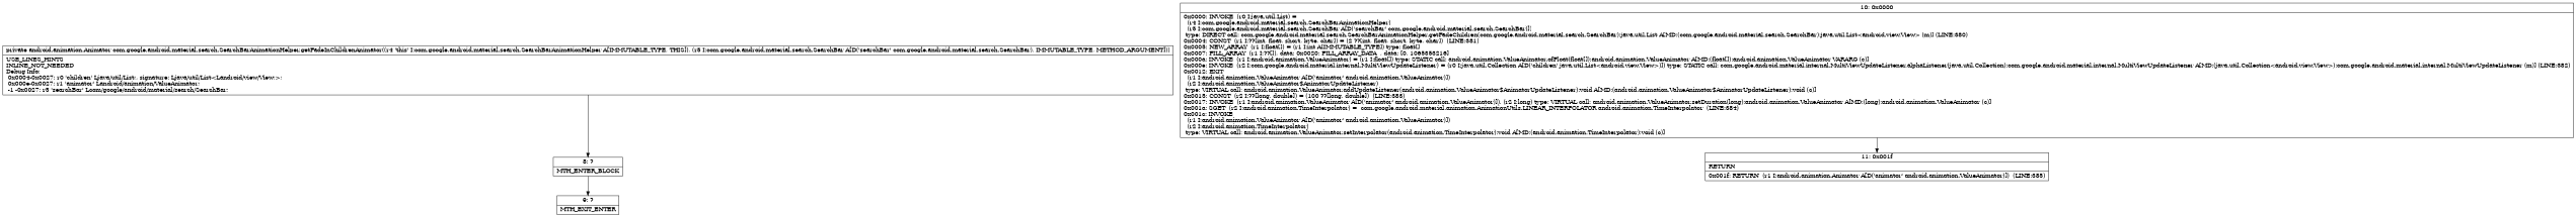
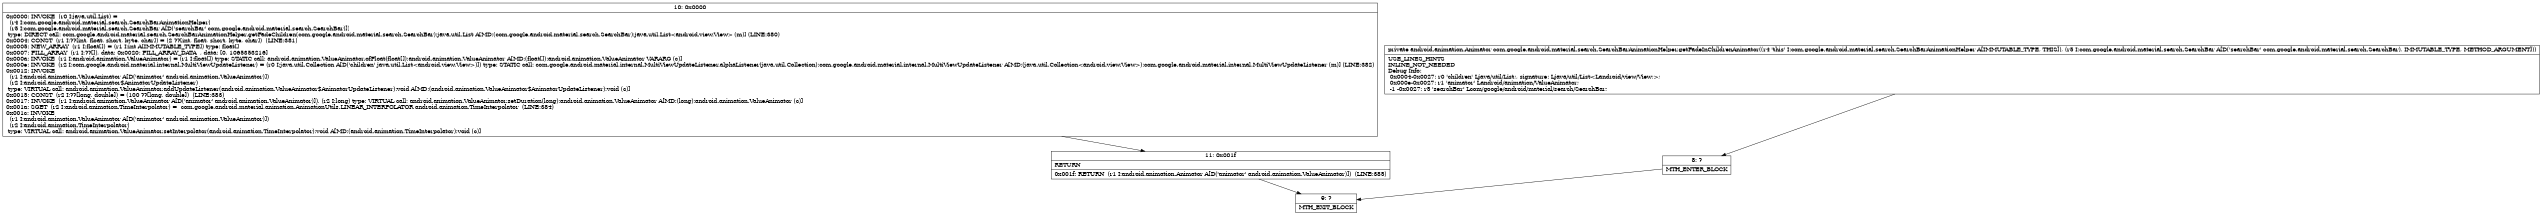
  digraph {
    node [shape=record]
    n1 [label="{8\:\ ?|MTH_ENTER_BLOCK\l}"]
-   n2 [label="{9\:\ ?|MTH_EXIT_ENTER\l}"]
-   n3 [label="{10\:\ 0x0000|0x0000: INVOKE  (r0 I:java.util.List) = \l  (r4 I:com.google.android.material.search.SearchBarAnimationHelper)\l  (r5 I:com.google.android.material.search.SearchBar A[D('searchBar' com.google.android.material.search.SearchBar)])\l type: DIRECT call: com.google.android.material.search.SearchBarAnimationHelper.getFadeChildren(com.google.android.material.search.SearchBar):java.util.List A[MD:(com.google.android.material.search.SearchBar):java.util.List\<android.view.View\> (m)] (LINE:380)\l0x0004: CONST  (r1 I:??[int, float, short, byte, char]) = (2 ??[int, float, short, byte, char])  (LINE:381)\l0x0005: NEW_ARRAY  (r1 I:float[]) = (r1 I:int A[IMMUTABLE_TYPE]) type: float[] \l0x0007: FILL_ARRAY  (r1 I:??[]), data: 0x0020: FILL_ARRAY_DATA  , data: [0, 1065353216] \l0x000a: INVOKE  (r1 I:android.animation.ValueAnimator) = (r1 I:float[]) type: STATIC call: android.animation.ValueAnimator.ofFloat(float[]):android.animation.ValueAnimator A[MD:(float[]):android.animation.ValueAnimator VARARG (c)]\l0x000e: INVOKE  (r2 I:com.google.android.material.internal.MultiViewUpdateListener) = (r0 I:java.util.Collection A[D('children' java.util.List\<android.view.View\>)]) type: STATIC call: com.google.android.material.internal.MultiViewUpdateListener.alphaListener(java.util.Collection):com.google.android.material.internal.MultiViewUpdateListener A[MD:(java.util.Collection\<android.view.View\>):com.google.android.material.internal.MultiViewUpdateListener (m)] (LINE:382)\l0x0012: EXIT  \l  (r1 I:android.animation.ValueAnimator A[D('animator' android.animation.ValueAnimator)])\l  (r2 I:android.animation.ValueAnimator$AnimatorUpdateListener)\l type: VIRTUAL call: android.animation.ValueAnimator.addUpdateListener(android.animation.ValueAnimator$AnimatorUpdateListener):void A[MD:(android.animation.ValueAnimator$AnimatorUpdateListener):void (c)]\l0x0015: CONST  (r2 I:??[long, double]) = (100 ??[long, double])  (LINE:383)\l0x0017: INVOKE  (r1 I:android.animation.ValueAnimator A[D('animator' android.animation.ValueAnimator)]), (r2 I:long) type: VIRTUAL call: android.animation.ValueAnimator.setDuration(long):android.animation.ValueAnimator A[MD:(long):android.animation.ValueAnimator (c)]\l0x001a: SGET  (r2 I:android.animation.TimeInterpolator) =  com.google.android.material.animation.AnimationUtils.LINEAR_INTERPOLATOR android.animation.TimeInterpolator  (LINE:384)\l0x001c: INVOKE  \l  (r1 I:android.animation.ValueAnimator A[D('animator' android.animation.ValueAnimator)])\l  (r2 I:android.animation.TimeInterpolator)\l type: VIRTUAL call: android.animation.ValueAnimator.setInterpolator(android.animation.TimeInterpolator):void A[MD:(android.animation.TimeInterpolator):void (c)]\l}"]
+   n2 [label="{9\:\ ?|MTH_EXIT_BLOCK\l}"]
+   n3 [label="{10\:\ 0x0000|0x0000: INVOKE  (r0 I:java.util.List) = \l  (r4 I:com.google.android.material.search.SearchBarAnimationHelper)\l  (r5 I:com.google.android.material.search.SearchBar A[D('searchBar' com.google.android.material.search.SearchBar)])\l type: DIRECT call: com.google.android.material.search.SearchBarAnimationHelper.getFadeChildren(com.google.android.material.search.SearchBar):java.util.List A[MD:(com.google.android.material.search.SearchBar):java.util.List\<android.view.View\> (m)] (LINE:380)\l0x0004: CONST  (r1 I:??[int, float, short, byte, char]) = (2 ??[int, float, short, byte, char])  (LINE:381)\l0x0005: NEW_ARRAY  (r1 I:float[]) = (r1 I:int A[IMMUTABLE_TYPE]) type: float[] \l0x0007: FILL_ARRAY  (r1 I:??[]), data: 0x0020: FILL_ARRAY_DATA  , data: [0, 1065353216] \l0x000a: INVOKE  (r1 I:android.animation.ValueAnimator) = (r1 I:float[]) type: STATIC call: android.animation.ValueAnimator.ofFloat(float[]):android.animation.ValueAnimator A[MD:(float[]):android.animation.ValueAnimator VARARG (c)]\l0x000e: INVOKE  (r2 I:com.google.android.material.internal.MultiViewUpdateListener) = (r0 I:java.util.Collection A[D('children' java.util.List\<android.view.View\>)]) type: STATIC call: com.google.android.material.internal.MultiViewUpdateListener.alphaListener(java.util.Collection):com.google.android.material.internal.MultiViewUpdateListener A[MD:(java.util.Collection\<android.view.View\>):com.google.android.material.internal.MultiViewUpdateListener (m)] (LINE:382)\l0x0012: INVOKE  \l  (r1 I:android.animation.ValueAnimator A[D('animator' android.animation.ValueAnimator)])\l  (r2 I:android.animation.ValueAnimator$AnimatorUpdateListener)\l type: VIRTUAL call: android.animation.ValueAnimator.addUpdateListener(android.animation.ValueAnimator$AnimatorUpdateListener):void A[MD:(android.animation.ValueAnimator$AnimatorUpdateListener):void (c)]\l0x0015: CONST  (r2 I:??[long, double]) = (100 ??[long, double])  (LINE:383)\l0x0017: INVOKE  (r1 I:android.animation.ValueAnimator A[D('animator' android.animation.ValueAnimator)]), (r2 I:long) type: VIRTUAL call: android.animation.ValueAnimator.setDuration(long):android.animation.ValueAnimator A[MD:(long):android.animation.ValueAnimator (c)]\l0x001a: SGET  (r2 I:android.animation.TimeInterpolator) =  com.google.android.material.animation.AnimationUtils.LINEAR_INTERPOLATOR android.animation.TimeInterpolator  (LINE:384)\l0x001c: INVOKE  \l  (r1 I:android.animation.ValueAnimator A[D('animator' android.animation.ValueAnimator)])\l  (r2 I:android.animation.TimeInterpolator)\l type: VIRTUAL call: android.animation.ValueAnimator.setInterpolator(android.animation.TimeInterpolator):void A[MD:(android.animation.TimeInterpolator):void (c)]\l}"]
    n4 [label="{11\:\ 0x001f|RETURN\l|0x001f: RETURN  (r1 I:android.animation.Animator A[D('animator' android.animation.ValueAnimator)])  (LINE:385)\l}"]
    n5 [label="{private android.animation.Animator com.google.android.material.search.SearchBarAnimationHelper.getFadeInChildrenAnimator((r4 'this' I:com.google.android.material.search.SearchBarAnimationHelper A[IMMUTABLE_TYPE, THIS]), (r5 I:com.google.android.material.search.SearchBar A[D('searchBar' com.google.android.material.search.SearchBar), IMMUTABLE_TYPE, METHOD_ARGUMENT]))  | USE_LINES_HINTS\lINLINE_NOT_NEEDED\lDebug Info:\l  0x0004\-0x0027: r0 'children' Ljava\/util\/List;, signature: Ljava\/util\/List\<Landroid\/view\/View;\>;\l  0x000e\-0x0027: r1 'animator' Landroid\/animation\/ValueAnimator;\l  \-1 \-0x0027: r5 'searchBar' Lcom\/google\/android\/material\/search\/SearchBar;\l}"]
    n1 -> n2
    n3 -> n4
+   n4 -> n2
    n5 -> n1
  }
